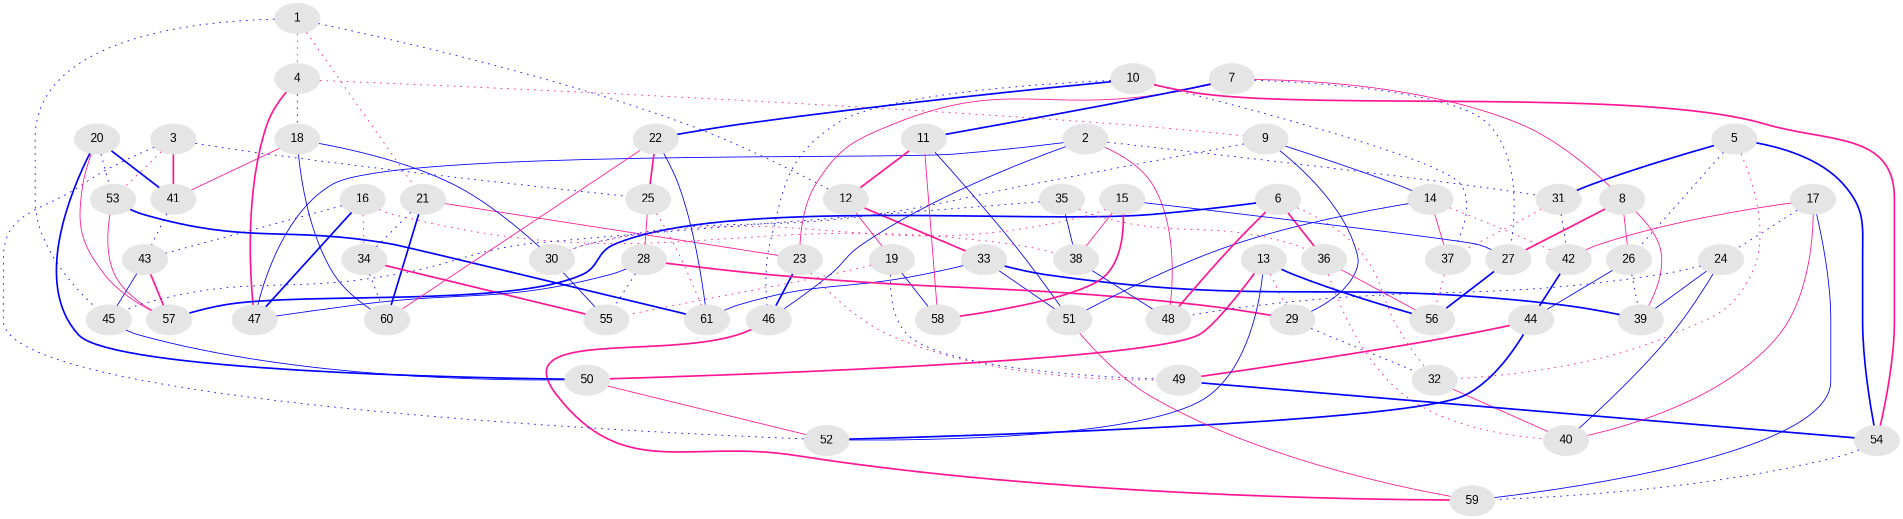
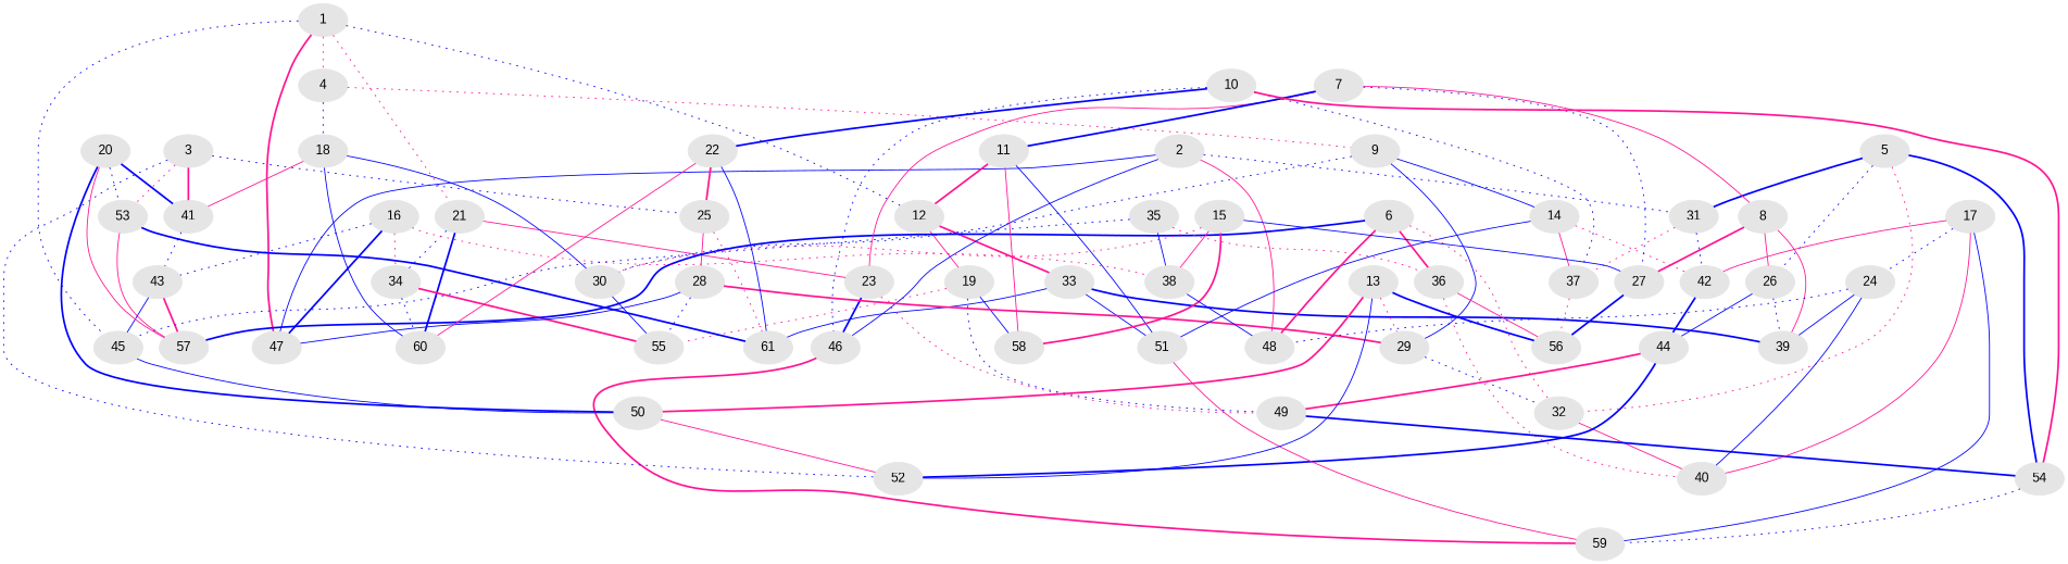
  graph {
    fontname="Liberation Sans"
    node [color=gray90 fontname="Liberation Sans" style=filled]
    edge [color=blue fontname="Liberation Sans" style=solid]
    1
    4
    12
    21
    45
    47
    9
    18
    19
    33
    23
    34
    60
    50
    2
    31
    46
    48
    37
    42
    59
    3
    25
    41
    52
    53
    61
    28
    43
    57
    14
    29
    30
    5
    26
    32
    54
    39
    44
    40
    6
    36
    56
    7
    8
    11
    27
    51
    58
    49
    55
    10
    22
    13
    15
    38
    16
    17
    24
    20
    35
    1 -- 4 [color=deeppink style=dotted]
    1 -- 12 [style=dotted]
    1 -- 21 [color=deeppink style=dotted]
    1 -- 45 [style=dotted]
-   4 -- 47 [color=deeppink style=bold]
+   1 -- 47 [color=deeppink style=bold]
    4 -- 9 [color=deeppink style=dotted]
    4 -- 18 [style=dotted]
    12 -- 19 [color=deeppink]
    12 -- 33 [color=deeppink style=bold]
    21 -- 23 [color=deeppink]
    21 -- 34 [style=dotted]
    21 -- 60 [style=bold]
    45 -- 50
    9 -- 14
    9 -- 29
    9 -- 30 [style=dotted]
    18 -- 60
    18 -- 41 [color=deeppink]
    18 -- 30
    19 -- 58
    19 -- 49 [style=dotted]
    19 -- 55 [color=deeppink style=dotted]
    33 -- 61
    33 -- 39 [style=bold]
    33 -- 51
    23 -- 46 [style=bold]
    23 -- 49 [color=deeppink style=dotted]
    34 -- 60 [style=dotted]
    34 -- 55 [color=deeppink style=bold]
    50 -- 52 [color=deeppink]
    2 -- 47
    2 -- 31 [style=dotted]
    2 -- 46
    2 -- 48 [color=deeppink]
    31 -- 37 [color=deeppink style=dotted]
    31 -- 42 [style=dotted]
    46 -- 59 [color=deeppink style=bold]
    37 -- 56 [color=deeppink style=dotted]
    42 -- 44 [style=bold]
    3 -- 25 [style=dotted]
    3 -- 41 [color=deeppink style=bold]
    3 -- 52 [style=dotted]
    3 -- 53 [color=deeppink style=dotted]
    25 -- 61 [color=deeppink style=dotted]
    25 -- 28 [color=deeppink]
    41 -- 43 [style=dotted]
    53 -- 61 [style=bold]
    53 -- 57 [color=deeppink]
    28 -- 47
    28 -- 29 [color=deeppink style=bold]
    28 -- 55 [style=dotted]
    43 -- 45
    43 -- 57 [color=deeppink style=bold]
    14 -- 37 [color=deeppink]
    14 -- 42 [color=deeppink style=dotted]
    14 -- 51
    29 -- 32 [style=dotted]
    30 -- 55
    5 -- 31 [style=bold]
    5 -- 26 [style=dotted]
    5 -- 32 [color=deeppink style=dotted]
    5 -- 54 [style=bold]
    26 -- 39 [style=dotted]
    26 -- 44
    32 -- 40 [color=deeppink]
    54 -- 59 [style=dotted]
    44 -- 52 [style=bold]
    44 -- 49 [color=deeppink style=bold]
    6 -- 48 [color=deeppink style=bold]
    6 -- 57 [style=bold]
    6 -- 32 [color=deeppink style=dotted]
    6 -- 36 [color=deeppink style=bold]
    36 -- 40 [color=deeppink style=dotted]
    36 -- 56 [color=deeppink]
    7 -- 23 [color=deeppink]
    7 -- 8 [color=deeppink]
    7 -- 11 [style=bold]
    7 -- 27 [style=dotted]
    8 -- 26 [color=deeppink]
    8 -- 39 [color=deeppink]
    8 -- 27 [color=deeppink style=bold]
    11 -- 12 [color=deeppink style=bold]
    11 -- 51
    11 -- 58 [color=deeppink]
    27 -- 56 [style=bold]
    51 -- 59 [color=deeppink]
    49 -- 54 [style=bold]
    10 -- 46 [style=dotted]
    10 -- 37 [style=dotted]
    10 -- 54 [color=deeppink style=bold]
    10 -- 22 [style=bold]
    22 -- 60 [color=deeppink]
    22 -- 25 [color=deeppink style=bold]
    22 -- 61
    13 -- 50 [color=deeppink style=bold]
    13 -- 52
    13 -- 29 [color=deeppink style=dotted]
    13 -- 56 [style=bold]
    15 -- 30 [color=deeppink style=dotted]
    15 -- 27
    15 -- 58 [color=deeppink style=bold]
    15 -- 38 [color=deeppink]
    38 -- 48
    16 -- 47 [style=bold]
    16 -- 34 [color=deeppink style=dotted]
    16 -- 43 [style=dotted]
    16 -- 38 [color=deeppink style=dotted]
    17 -- 42 [color=deeppink]
    17 -- 59
    17 -- 40 [color=deeppink]
    17 -- 24 [style=dotted]
    24 -- 48 [style=dotted]
    24 -- 39
    24 -- 40
    20 -- 50 [style=bold]
    20 -- 41 [style=bold]
    20 -- 53 [style=dotted]
    20 -- 57 [color=deeppink]
    35 -- 45 [style=dotted]
    35 -- 36 [color=deeppink style=dotted]
    35 -- 38
  }
